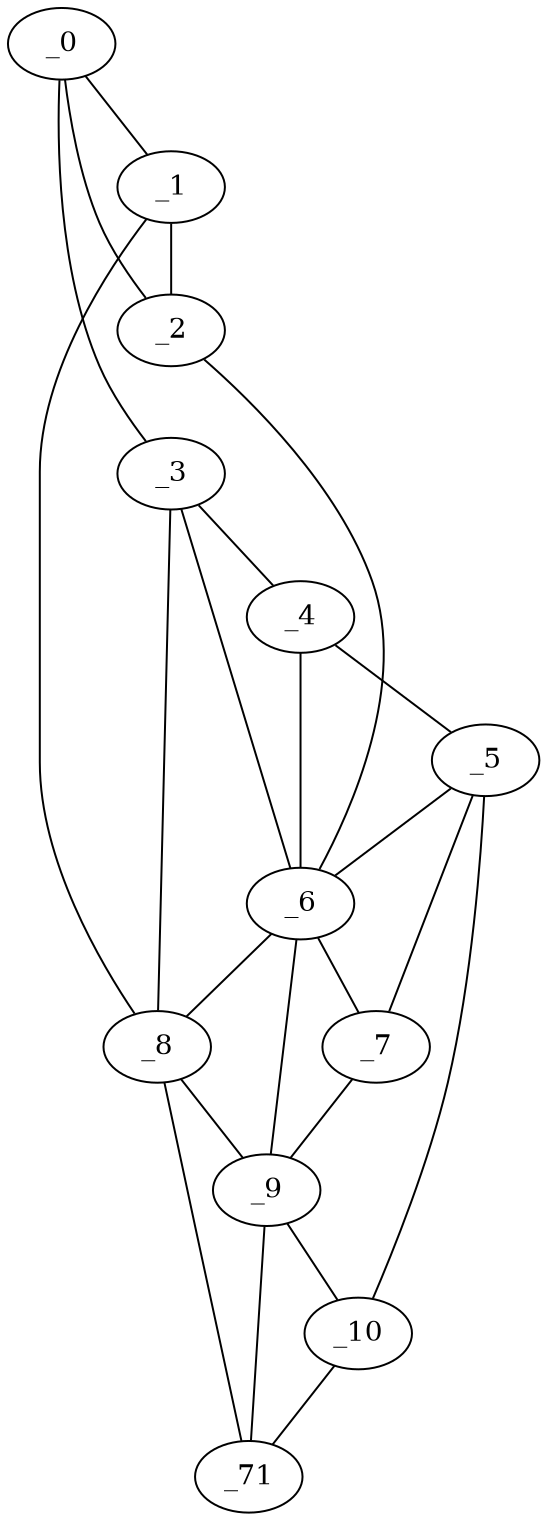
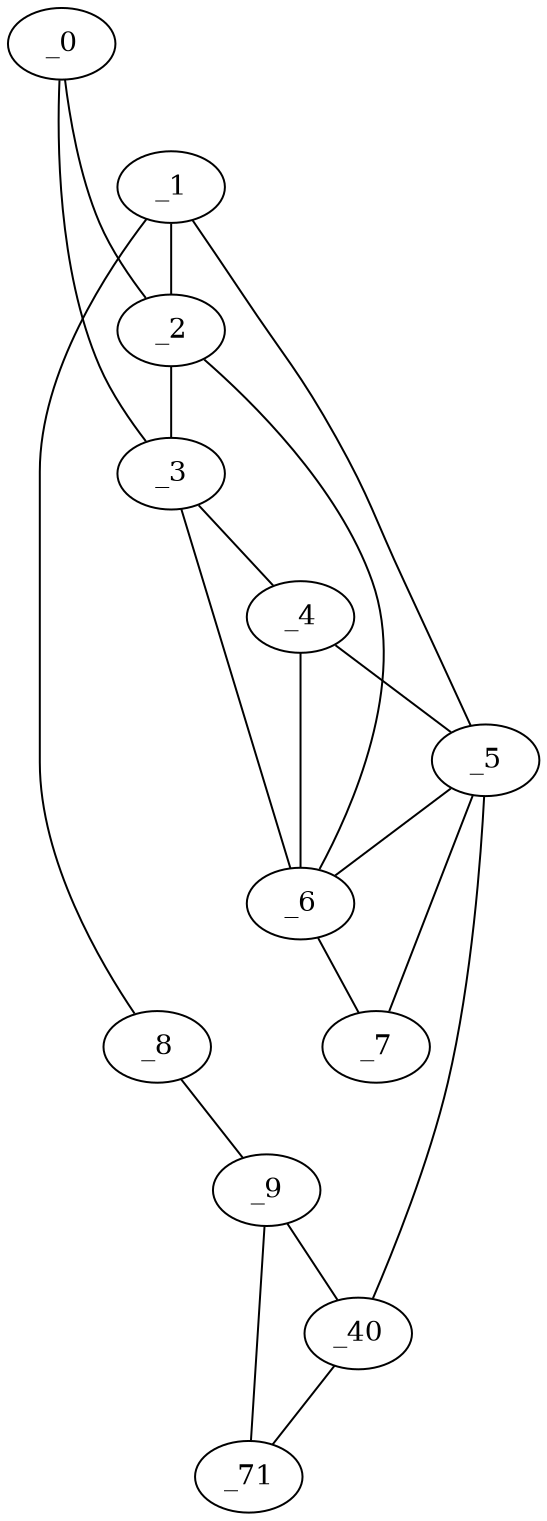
  graph {
    edge [valence=2]
    _0 [x=11 y=54]
    _1 [x=22 y=88]
    _2 [x=23 y=70]
    _3 [x=29 y=33]
    _8 [x=97 y=90]
    _6 [x=64 y=57]
    _4 [x=48 y=30]
    _7 [x=79 y=52]
    _9 [x=98 y=71]
    n10 [label=_71 x=125 y=76]
    _5 [x=53 y=29]
-   _10 [x=124 y=50]
-   _0 -- _1 [valence=1]
+   _10 [x=124 y=50 label=_40]
+   _5 -- _1 [valence=1]
    _0 -- _2 [valence=1]
    _0 -- _3 [valence=1]
    _1 -- _2
    _1 -- _8 [valence=1]
-   _8 -- _3
+   _2 -- _3
    _2 -- _6 [valence=1]
    _3 -- _6
    _3 -- _4 [valence=1]
    _8 -- _9
-   _8 -- n10 [valence=1]
-   _6 -- _8
    _6 -- _7
-   _6 -- _9
    _4 -- _6
    _4 -- _5
-   _7 -- _9 [valence=1]
    _9 -- n10
    _9 -- _10
    _5 -- _6
    _5 -- _7
    _5 -- _10 [valence=1]
    _10 -- n10 [valence=1]
  }
